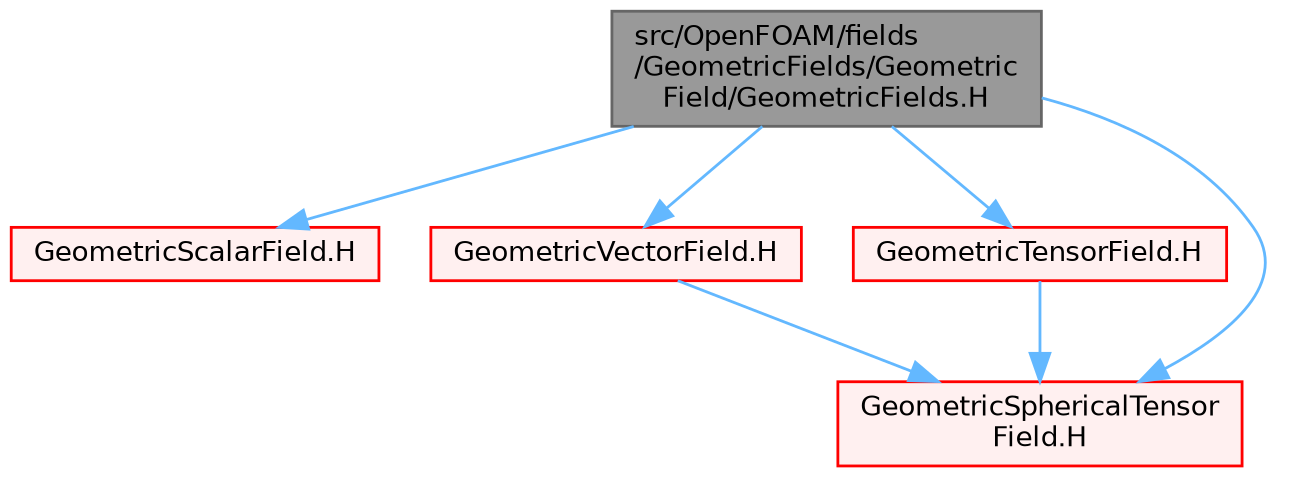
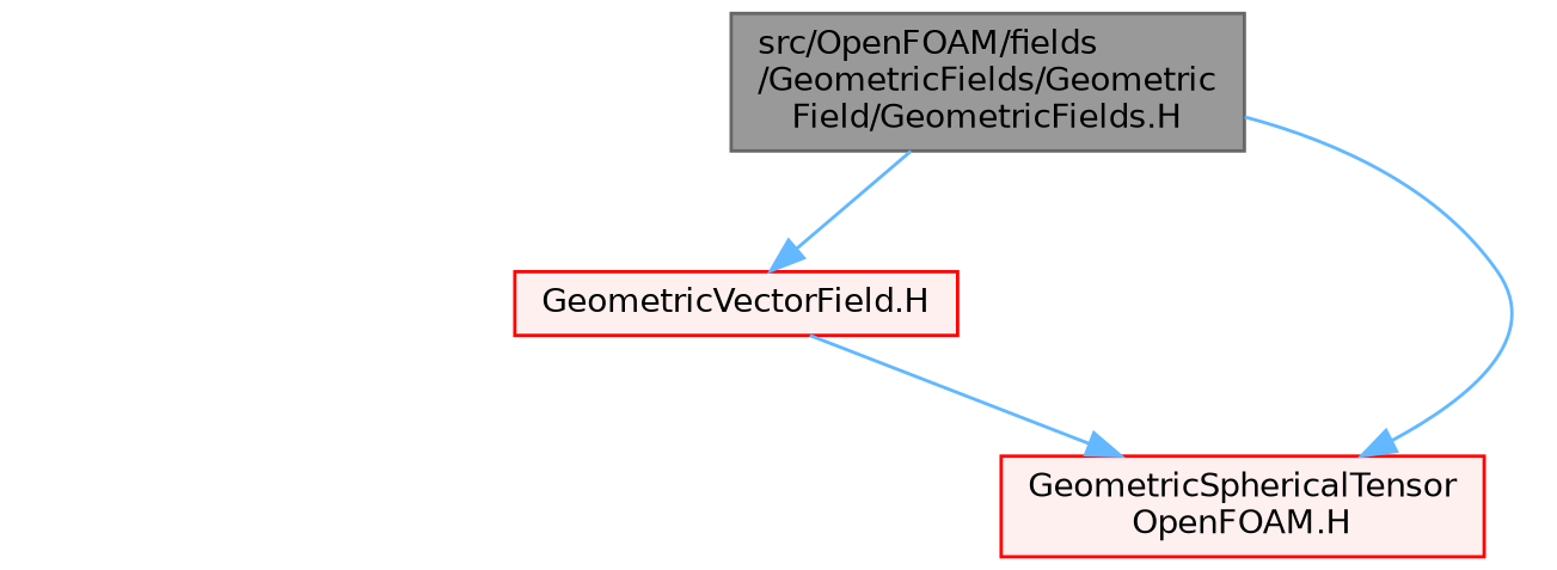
  digraph {
    node [color=red fillcolor="#FFF0F0" fontname=Helvetica fontsize=10 shape=box style=filled]
    edge [color=steelblue1 fontname=Helvetica fontsize=10 labelfontname=Helvetica labelfontsize=10 style=solid]
    n1 [color=gray40 fillcolor=grey60 fontcolor=black height=0.2 label="src/OpenFOAM/fields\l/GeometricFields/Geometric\lField/GeometricFields.H" width=0.4]
-   n2 [height=0.2 label="GeometricScalarField.H" width=0.4]
    n3 [height=0.2 label="GeometricVectorField.H" width=0.4]
-   n4 [height=0.2 label="GeometricTensorField.H" width=0.4]
-   n5 [height=0.2 label="GeometricSphericalTensor\lField.H" width=0.4]
-   n1 -> n2
+   n5 [height=0.2 label="GeometricSphericalTensor\lOpenFOAM.H" width=0.4]
    n1 -> n3
-   n1 -> n4
    n1 -> n5
    n3 -> n5
-   n4 -> n5
  }
